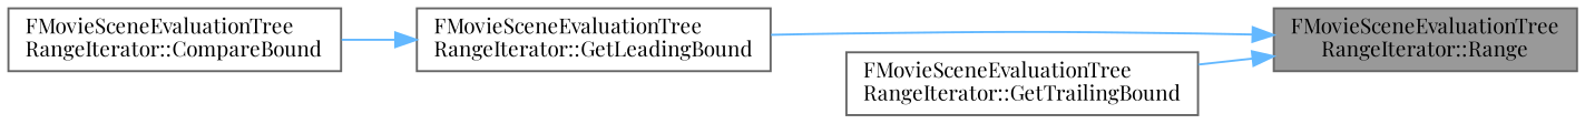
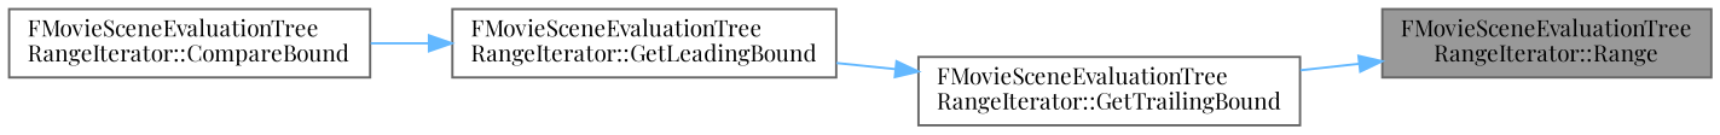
  digraph {
    fontname="Playfair Display"
    rankdir=RL
    node [color=grey40 fillcolor=white fontname="Playfair Display" fontsize=10 shape=box style=filled]
    edge [color=steelblue1 dir=back fontname="Playfair Display" fontsize=10 labelfontname=Helvetica labelfontsize=10 style=solid]
    n1 [color=gray40 fillcolor=grey60 fontcolor=black height=0.2 label="FMovieSceneEvaluationTree\lRangeIterator::Range" width=0.4]
    n2 [height=0.2 label="FMovieSceneEvaluationTree\lRangeIterator::GetLeadingBound" width=0.4]
    n3 [height=0.2 label="FMovieSceneEvaluationTree\lRangeIterator::GetTrailingBound" width=0.4]
    n4 [height=0.2 label="FMovieSceneEvaluationTree\lRangeIterator::CompareBound" width=0.4]
-   n1 -> n2
+   n3 -> n2
    n1 -> n3
    n2 -> n4
  }
